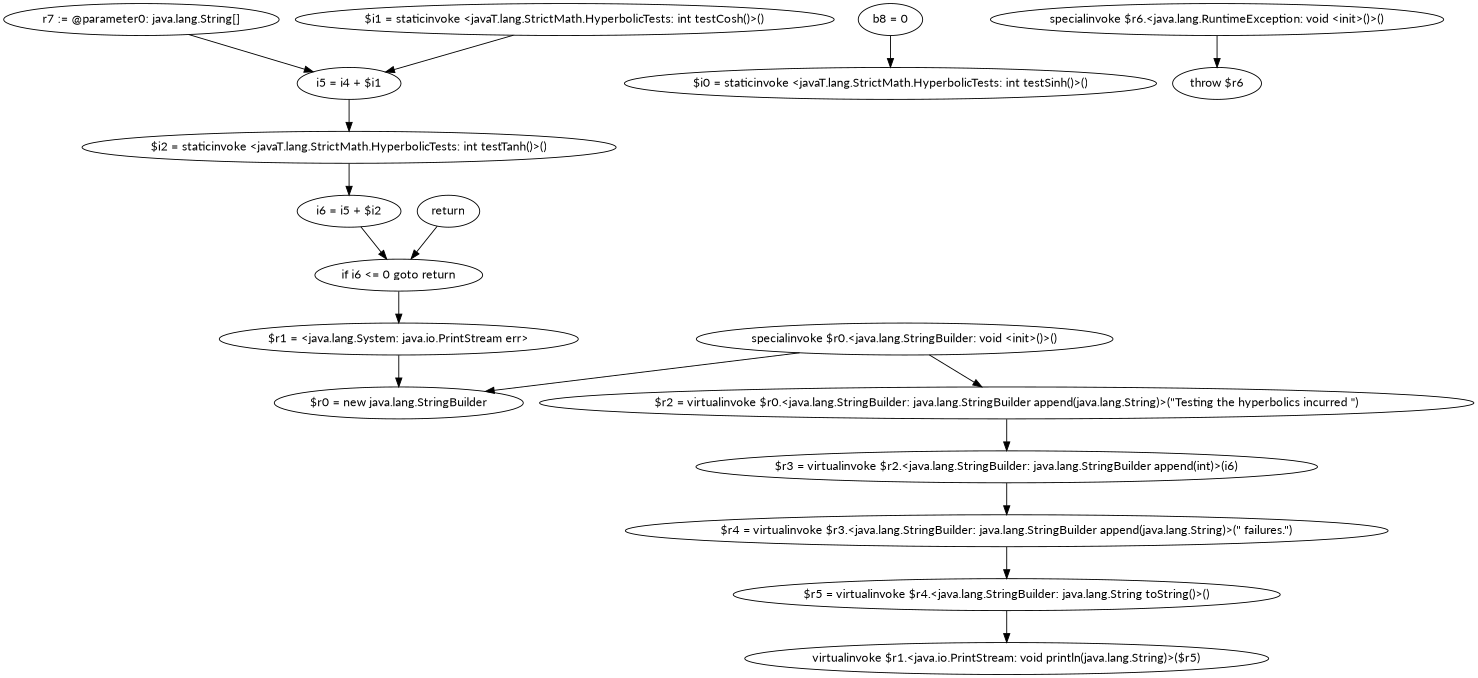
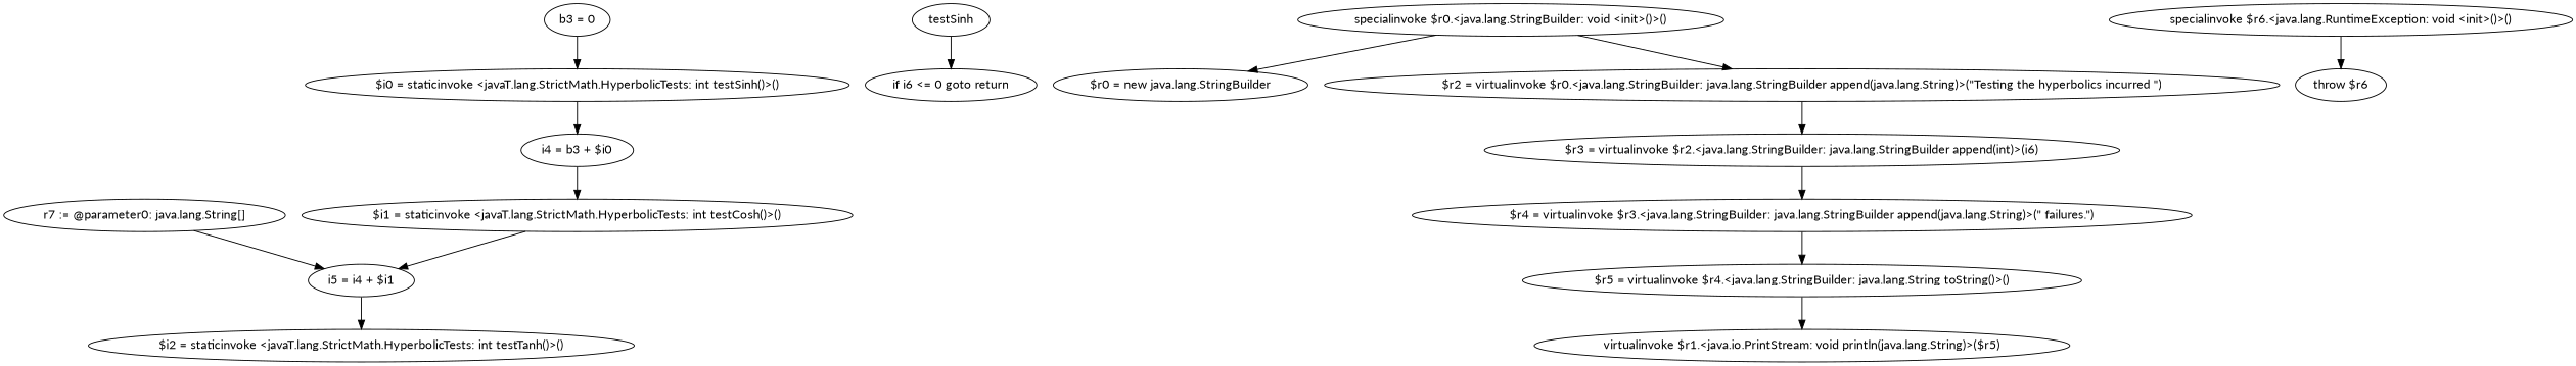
  digraph {
    fontname=Lato
    node [fontname=Lato]
    edge [fontname=Lato]
    "r7 := @parameter0: java.lang.String[]"
    "i5 = i4 + $i1"
-   "b3 = 0" [label="b8 = 0"]
+   "b3 = 0"
    "$i0 = staticinvoke <javaT.lang.StrictMath.HyperbolicTests: int testSinh()>()"
+   "i4 = b3 + $i0"
    "$i1 = staticinvoke <javaT.lang.StrictMath.HyperbolicTests: int testCosh()>()"
    "$i2 = staticinvoke <javaT.lang.StrictMath.HyperbolicTests: int testTanh()>()"
-   "i6 = i5 + $i2"
    "if i6 <= 0 goto return"
-   "$r1 = <java.lang.System: java.io.PrintStream err>"
    "$r0 = new java.lang.StringBuilder"
-   return
+   return [label=testSinh]
    "specialinvoke $r0.<java.lang.StringBuilder: void <init>()>()"
    "$r2 = virtualinvoke $r0.<java.lang.StringBuilder: java.lang.StringBuilder append(java.lang.String)>(\"Testing the hyperbolics incurred \")"
    "$r3 = virtualinvoke $r2.<java.lang.StringBuilder: java.lang.StringBuilder append(int)>(i6)"
    "$r4 = virtualinvoke $r3.<java.lang.StringBuilder: java.lang.StringBuilder append(java.lang.String)>(\" failures.\")"
    "$r5 = virtualinvoke $r4.<java.lang.StringBuilder: java.lang.String toString()>()"
    "virtualinvoke $r1.<java.io.PrintStream: void println(java.lang.String)>($r5)"
    "specialinvoke $r6.<java.lang.RuntimeException: void <init>()>()"
    "throw $r6"
    "r7 := @parameter0: java.lang.String[]" -> "i5 = i4 + $i1"
    "i5 = i4 + $i1" -> "$i2 = staticinvoke <javaT.lang.StrictMath.HyperbolicTests: int testTanh()>()"
    "b3 = 0" -> "$i0 = staticinvoke <javaT.lang.StrictMath.HyperbolicTests: int testSinh()>()"
+   "$i0 = staticinvoke <javaT.lang.StrictMath.HyperbolicTests: int testSinh()>()" -> "i4 = b3 + $i0"
+   "i4 = b3 + $i0" -> "$i1 = staticinvoke <javaT.lang.StrictMath.HyperbolicTests: int testCosh()>()"
    "$i1 = staticinvoke <javaT.lang.StrictMath.HyperbolicTests: int testCosh()>()" -> "i5 = i4 + $i1"
-   "$i2 = staticinvoke <javaT.lang.StrictMath.HyperbolicTests: int testTanh()>()" -> "i6 = i5 + $i2"
-   "i6 = i5 + $i2" -> "if i6 <= 0 goto return"
-   "if i6 <= 0 goto return" -> "$r1 = <java.lang.System: java.io.PrintStream err>"
-   "$r1 = <java.lang.System: java.io.PrintStream err>" -> "$r0 = new java.lang.StringBuilder"
    return -> "if i6 <= 0 goto return"
    "specialinvoke $r0.<java.lang.StringBuilder: void <init>()>()" -> "$r0 = new java.lang.StringBuilder"
    "specialinvoke $r0.<java.lang.StringBuilder: void <init>()>()" -> "$r2 = virtualinvoke $r0.<java.lang.StringBuilder: java.lang.StringBuilder append(java.lang.String)>(\"Testing the hyperbolics incurred \")"
    "$r2 = virtualinvoke $r0.<java.lang.StringBuilder: java.lang.StringBuilder append(java.lang.String)>(\"Testing the hyperbolics incurred \")" -> "$r3 = virtualinvoke $r2.<java.lang.StringBuilder: java.lang.StringBuilder append(int)>(i6)"
    "$r3 = virtualinvoke $r2.<java.lang.StringBuilder: java.lang.StringBuilder append(int)>(i6)" -> "$r4 = virtualinvoke $r3.<java.lang.StringBuilder: java.lang.StringBuilder append(java.lang.String)>(\" failures.\")"
    "$r4 = virtualinvoke $r3.<java.lang.StringBuilder: java.lang.StringBuilder append(java.lang.String)>(\" failures.\")" -> "$r5 = virtualinvoke $r4.<java.lang.StringBuilder: java.lang.String toString()>()"
    "$r5 = virtualinvoke $r4.<java.lang.StringBuilder: java.lang.String toString()>()" -> "virtualinvoke $r1.<java.io.PrintStream: void println(java.lang.String)>($r5)"
    "specialinvoke $r6.<java.lang.RuntimeException: void <init>()>()" -> "throw $r6"
  }
